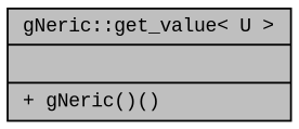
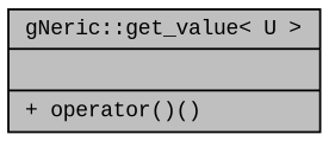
  digraph {
    fontname="Liberation Mono"
-   n1 [color=black fillcolor=grey75 fontcolor=black fontname="Liberation Mono" fontsize=10 height=0.2 label="{gNeric::get_value\< U \>\n||+ gNeric()()\l}" shape=record style=filled width=0.4]
+   n1 [color=black fillcolor=grey75 fontcolor=black fontname="Liberation Mono" fontsize=10 height=0.2 label="{gNeric::get_value\< U \>\n||+ operator()()\l}" shape=record style=filled width=0.4]
  }
